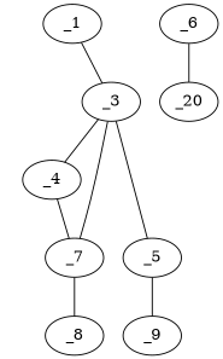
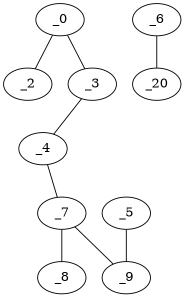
  graph {
    node [charge=0 chem=1 symbol="C  " x=4.5032 y=-0.8184]
    edge [valence=1]
-   _1 [y=0.7694]
+   _1 [y=0.7694 label=_0]
+   _2 [chem=4 symbol="N  " y=1.7694]
    _3 [y=-0.2306]
    _4 [x=3.6942]
    _5 [x=5.3122]
    _7 [chem=4 symbol="N  " x=4.0032 y=-1.7694]
    _9 [chem=2 symbol="O  " x=5.0032 y=-1.7694]
    _6 [x=2.7431 y=-0.5093]
    n9 [label=_20 x=2 y=-1.1785]
    _8 [chem=4 symbol="N  " x=6.2633 y=-0.5094]
+   _1 -- _2 [valence=3]
    _1 -- _3
    _3 -- _4
-   _3 -- _5 [valence=2]
    _4 -- _7 [valence=2]
    _5 -- _9
-   _7 -- _3
+   _7 -- _9
    _7 -- _8
    _6 -- n9
  }
